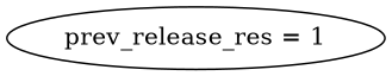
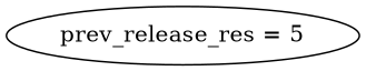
  digraph {
    rankdir=LR
-   n1 [height=0.5 label="prev_release_res = 1" width=2.4012]
+   n1 [height=0.5 label="prev_release_res = 5" width=2.4012]
  }
